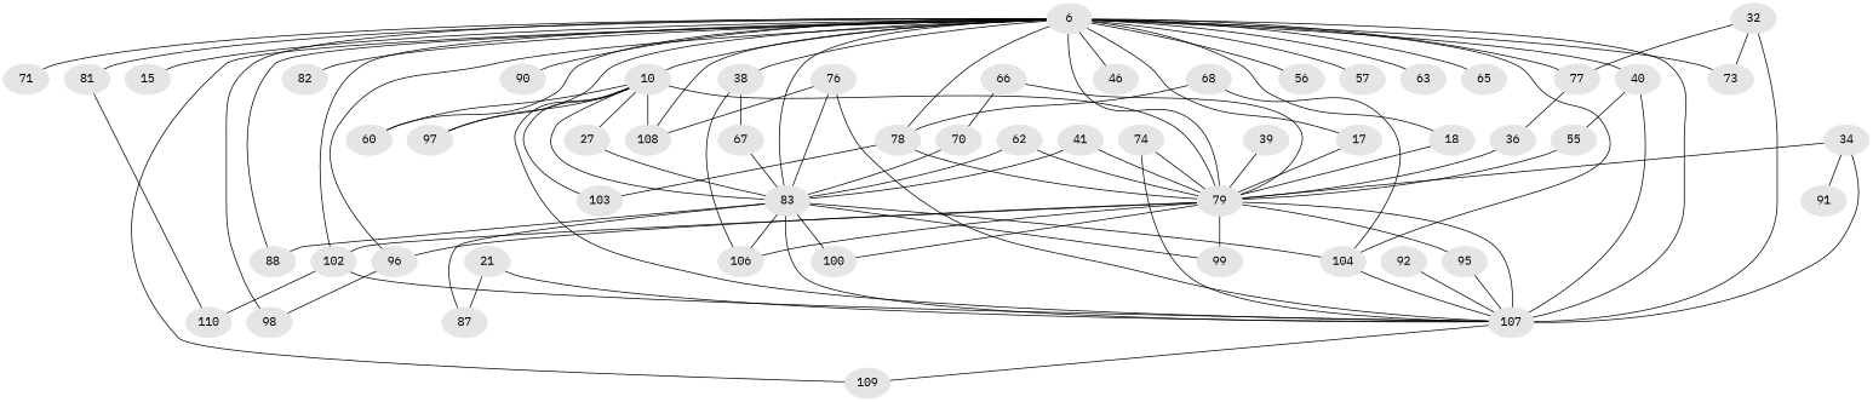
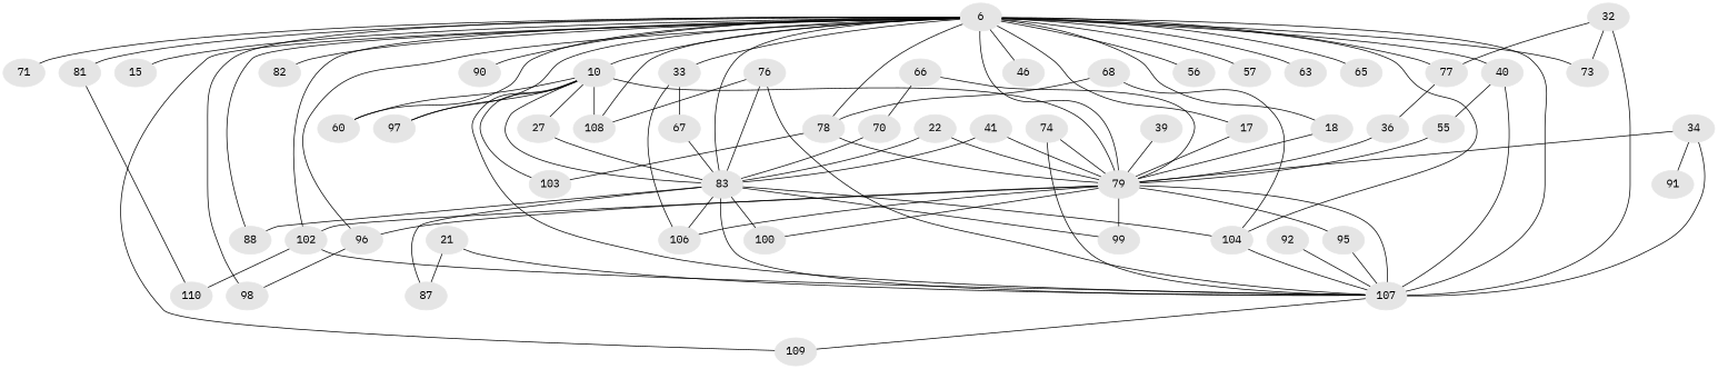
  graph {
    fontname="IBM Plex Mono"
    node [color=gray90 fontname="IBM Plex Mono" style=filled]
    edge [fontname="IBM Plex Mono"]
    6 [super="+2+5"]
    10 [super="+1"]
    15
    17
    18
-   38 [super="+24"]
+   38 [super="+24" label=33]
    40
    46
    56
    57
    60
    63
    65
    71
    73
    77
    78 [super="+20"]
    79 [super="+45+8"]
    81
    82
    83 [super="+52+64"]
    88 [super="+86"]
    90
    96 [super="+93"]
    97
    98 [super="+53"]
    102 [super="+13+25"]
    104 [super="+42"]
    107 [super="+105+101+44+94"]
    108 [super="+12"]
    109
    27
    103
    67
    106
    55
    36
    95 [super="+75+85"]
    99
    100 [super="+84"]
    110
    87
    21
    32
    34 [super="+33"]
    91
    39
    41
-   62
+   62 [label=22]
    66
    70
    68
    74
    76 [super="+72"]
    92
    6 -- 10 [weight=8]
    6 -- 15
    6 -- 17
    6 -- 18
    6 -- 38 [weight=3]
    6 -- 40 [weight=2]
    6 -- 46 [weight=2]
    6 -- 56 [weight=2]
    6 -- 57 [weight=2]
    6 -- 60
    6 -- 63 [weight=2]
    6 -- 65 [weight=2]
    6 -- 71 [weight=2]
    6 -- 73
    6 -- 77
    6 -- 78
    6 -- 79 [weight=9]
    6 -- 81 [weight=2]
    6 -- 82 [weight=2]
    6 -- 83 [weight=9]
    6 -- 88 [weight=2]
    6 -- 90 [weight=2]
    6 -- 96
    6 -- 97
    6 -- 98 [weight=2]
    6 -- 102
    6 -- 104
    6 -- 107 [weight=18]
    6 -- 108 [weight=2]
    6 -- 109
    10 -- 60
    10 -- 79 [weight=4]
    10 -- 83
    10 -- 97
    10 -- 107 [weight=4]
    10 -- 108
    10 -- 27
    10 -- 103
    17 -- 79
    18 -- 79
    38 -- 67
    38 -- 106
    40 -- 107
    40 -- 55
    77 -- 36
    78 -- 79 [weight=2]
    78 -- 103
    79 -- 96 [weight=3]
    79 -- 102 [weight=2]
    79 -- 107 [weight=8]
    79 -- 106
    79 -- 95 [weight=2]
    79 -- 99
    79 -- 100
    81 -- 110
    83 -- 88
    83 -- 104
    83 -- 107 [weight=4]
    83 -- 106 [weight=3]
    83 -- 99
    83 -- 100 [weight=2]
    83 -- 87
    96 -- 98
    102 -- 107
    102 -- 110
    104 -- 107
    107 -- 109
    27 -- 83
    67 -- 83
    55 -- 79
    36 -- 79
    95 -- 107 [weight=2]
    21 -- 107 [weight=2]
    21 -- 87
    32 -- 73
    32 -- 77
    32 -- 107 [weight=2]
    34 -- 79
    34 -- 107 [weight=2]
    34 -- 91
    39 -- 79 [weight=2]
    41 -- 79
    41 -- 83
    62 -- 79
    62 -- 83
    66 -- 79
    66 -- 70
    70 -- 83
    68 -- 78
    68 -- 104
    74 -- 79
    74 -- 107
    76 -- 83
    76 -- 107
    76 -- 108
    92 -- 107 [weight=2]
  }
